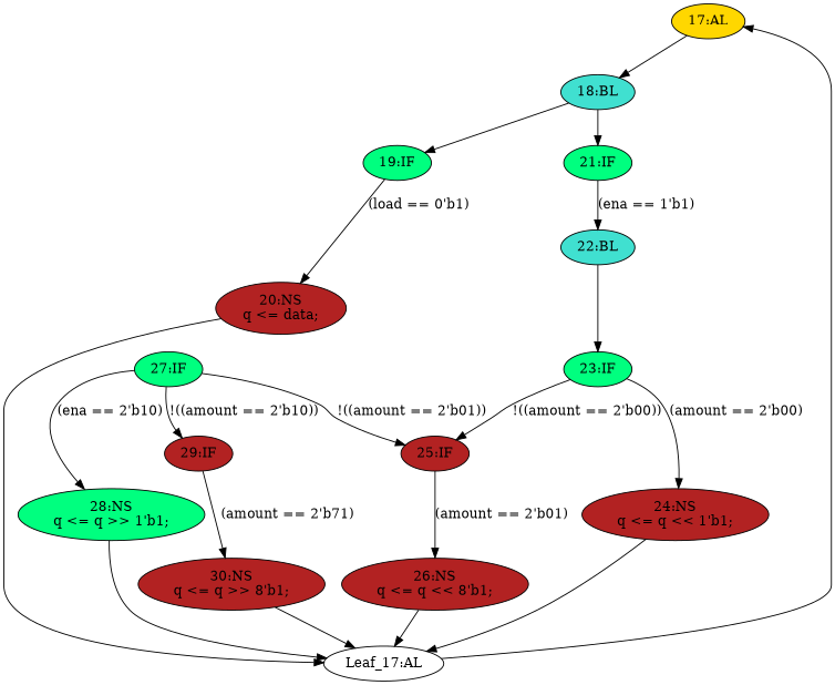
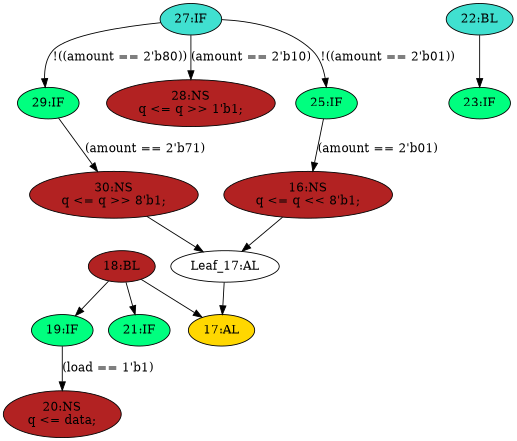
  strict digraph {
    node [fillcolor=springgreen statements="[]" style=filled typ=IfStatement]
    edge [cond="[]" lineno=None]
    n1 [ast="<pyverilog.vparser.ast.Always object at 0x7f799a4f71d0>" clk_sens=True fillcolor=gold label="17:AL" sens="['clk']" typ=Always use_var="['q', 'ena', 'amount', 'data', 'load']"]
-   n2 [ast="<pyverilog.vparser.ast.Block object at 0x7f799a4e3d10>" fillcolor=turquoise label="18:BL" typ=Block]
+   n2 [ast="<pyverilog.vparser.ast.Block object at 0x7f799a4e3d10>" fillcolor=firebrick label="18:BL" typ=Block]
    n3 [ast="<pyverilog.vparser.ast.IfStatement object at 0x7f799a4e3110>" label="19:IF"]
    n4 [ast="<pyverilog.vparser.ast.IfStatement object at 0x7f799a48ecd0>" label="21:IF"]
    n5 [ast="<pyverilog.vparser.ast.NonblockingSubstitution object at 0x7f799a4e3890>" fillcolor=firebrick label="20:NS\nq <= data;" statements="[<pyverilog.vparser.ast.NonblockingSubstitution object at 0x7f799a4e3890>]" typ=NonblockingSubstitution]
    n6 [ast="<pyverilog.vparser.ast.Block object at 0x7f799a48ebd0>" fillcolor=turquoise label="22:BL" typ=Block]
-   n7 [ast="<pyverilog.vparser.ast.IfStatement object at 0x7f799a56af90>" label="27:IF"]
-   n8 [ast="<pyverilog.vparser.ast.IfStatement object at 0x7f799a158a10>" fillcolor=firebrick label="29:IF"]
-   n9 [ast="<pyverilog.vparser.ast.NonblockingSubstitution object at 0x7f799a56a310>" label="28:NS\nq <= q >> 1'b1;" statements="[<pyverilog.vparser.ast.NonblockingSubstitution object at 0x7f799a56a310>]" typ=NonblockingSubstitution]
-   n10 [ast="<pyverilog.vparser.ast.IfStatement object at 0x7f799a4e6f50>" fillcolor=firebrick label="25:IF"]
+   n7 [ast="<pyverilog.vparser.ast.IfStatement object at 0x7f799a56af90>" fillcolor=turquoise label="27:IF"]
+   n8 [ast="<pyverilog.vparser.ast.IfStatement object at 0x7f799a158a10>" label="29:IF"]
+   n9 [ast="<pyverilog.vparser.ast.NonblockingSubstitution object at 0x7f799a56a310>" fillcolor=firebrick label="28:NS\nq <= q >> 1'b1;" statements="[<pyverilog.vparser.ast.NonblockingSubstitution object at 0x7f799a56a310>]" typ=NonblockingSubstitution]
+   n10 [ast="<pyverilog.vparser.ast.IfStatement object at 0x7f799a4e6f50>" label="25:IF"]
    n11 [ast="<pyverilog.vparser.ast.NonblockingSubstitution object at 0x7f799a158c10>" fillcolor=firebrick label="30:NS\nq <= q >> 8'b1;" statements="[<pyverilog.vparser.ast.NonblockingSubstitution object at 0x7f799a158c10>]" typ=NonblockingSubstitution]
    n12 [def_var="['q']" label="Leaf_17:AL" fillcolor="" statements="" style="" typ=""]
    n13 [ast="<pyverilog.vparser.ast.IfStatement object at 0x7f799a4fd4d0>" label="23:IF"]
-   n14 [ast="<pyverilog.vparser.ast.NonblockingSubstitution object at 0x7f799a4fdc50>" fillcolor=firebrick label="24:NS\nq <= q << 1'b1;" statements="[<pyverilog.vparser.ast.NonblockingSubstitution object at 0x7f799a4fdc50>]" typ=NonblockingSubstitution]
-   n15 [ast="<pyverilog.vparser.ast.NonblockingSubstitution object at 0x7f799a4e6290>" fillcolor=firebrick label="26:NS\nq <= q << 8'b1;" statements="[<pyverilog.vparser.ast.NonblockingSubstitution object at 0x7f799a4e6290>]" typ=NonblockingSubstitution]
-   n1 -> n2
+   n15 [ast="<pyverilog.vparser.ast.NonblockingSubstitution object at 0x7f799a4e6290>" fillcolor=firebrick label="16:NS\nq <= q << 8'b1;" statements="[<pyverilog.vparser.ast.NonblockingSubstitution object at 0x7f799a4e6290>]" typ=NonblockingSubstitution]
+   n2 -> n1
    n2 -> n3
    n2 -> n4
-   n3 -> n5 [cond="['load']" label="(load == 0'b1)" lineno=19]
-   n4 -> n6 [cond="['ena']" label="(ena == 1'b1)" lineno=21]
-   n5 -> n12
+   n3 -> n5 [cond="['load']" label="(load == 1'b1)" lineno=19]
    n6 -> n13
-   n7 -> n8 [cond="['amount']" label="!((amount == 2'b10))" lineno=27]
-   n7 -> n9 [cond="['amount']" label="(ena == 2'b10)" lineno=27]
+   n7 -> n8 [cond="['amount']" label="!((amount == 2'b80))" lineno=27]
+   n7 -> n9 [cond="['amount']" label="(amount == 2'b10)" lineno=27]
    n7 -> n10 [cond="['amount']" label="!((amount == 2'b01))" lineno=25]
    n8 -> n11 [cond="['amount']" label="(amount == 2'b71)" lineno=29]
-   n9 -> n12
    n10 -> n15 [cond="['amount']" label="(amount == 2'b01)" lineno=25]
    n11 -> n12
    n12 -> n1 [cond="" lineno=""]
-   n13 -> n10 [cond="['amount']" label="!((amount == 2'b00))" lineno=23]
-   n13 -> n14 [cond="['amount']" label="(amount == 2'b00)" lineno=23]
-   n14 -> n12
    n15 -> n12
  }
